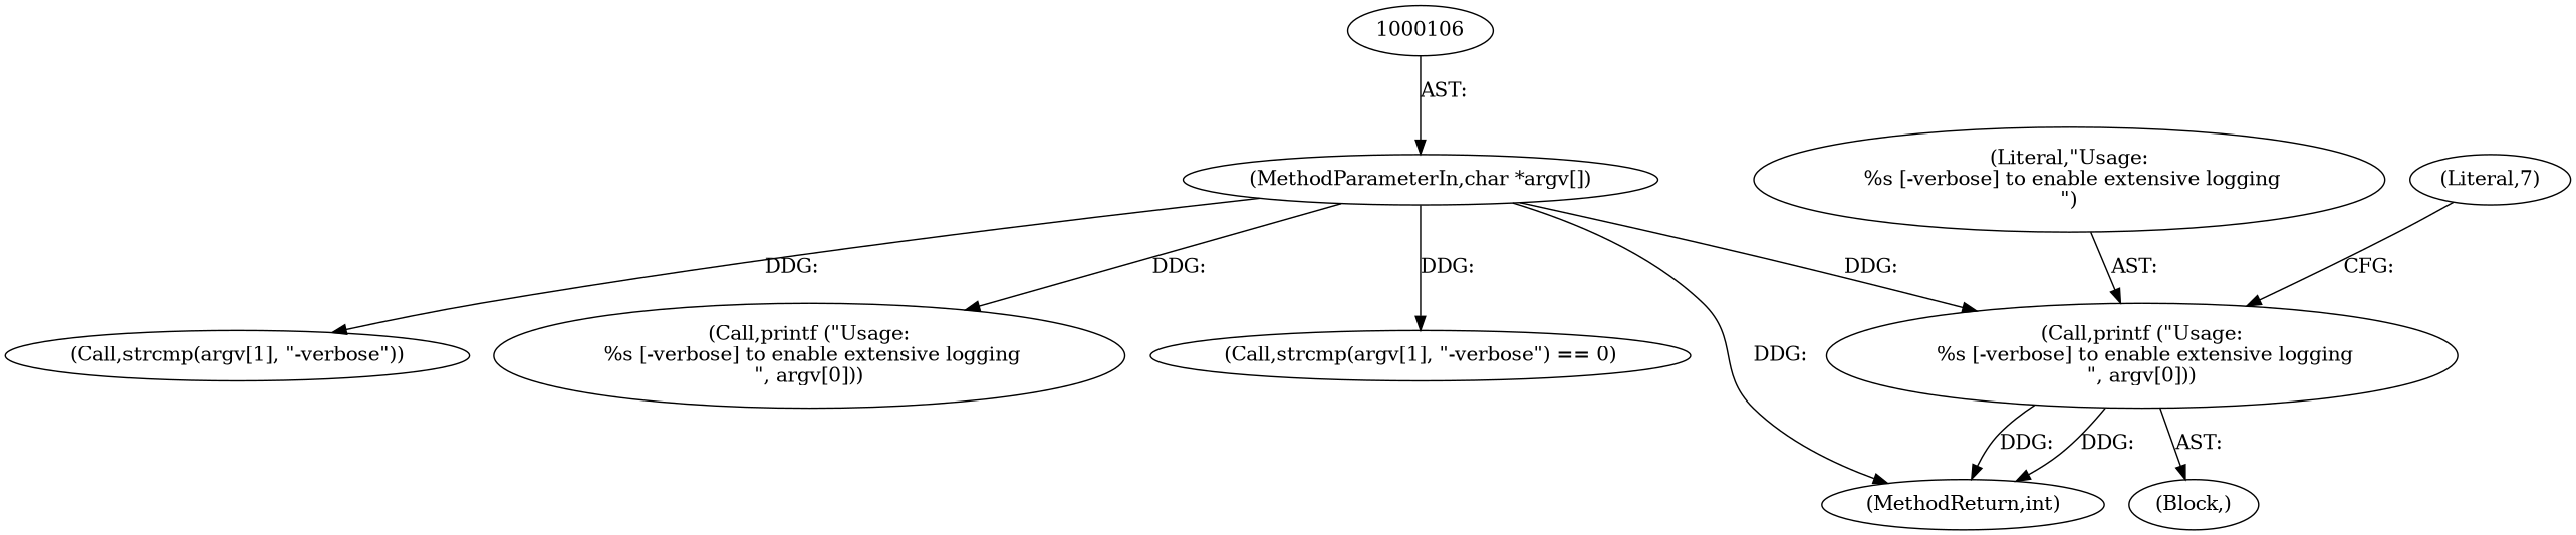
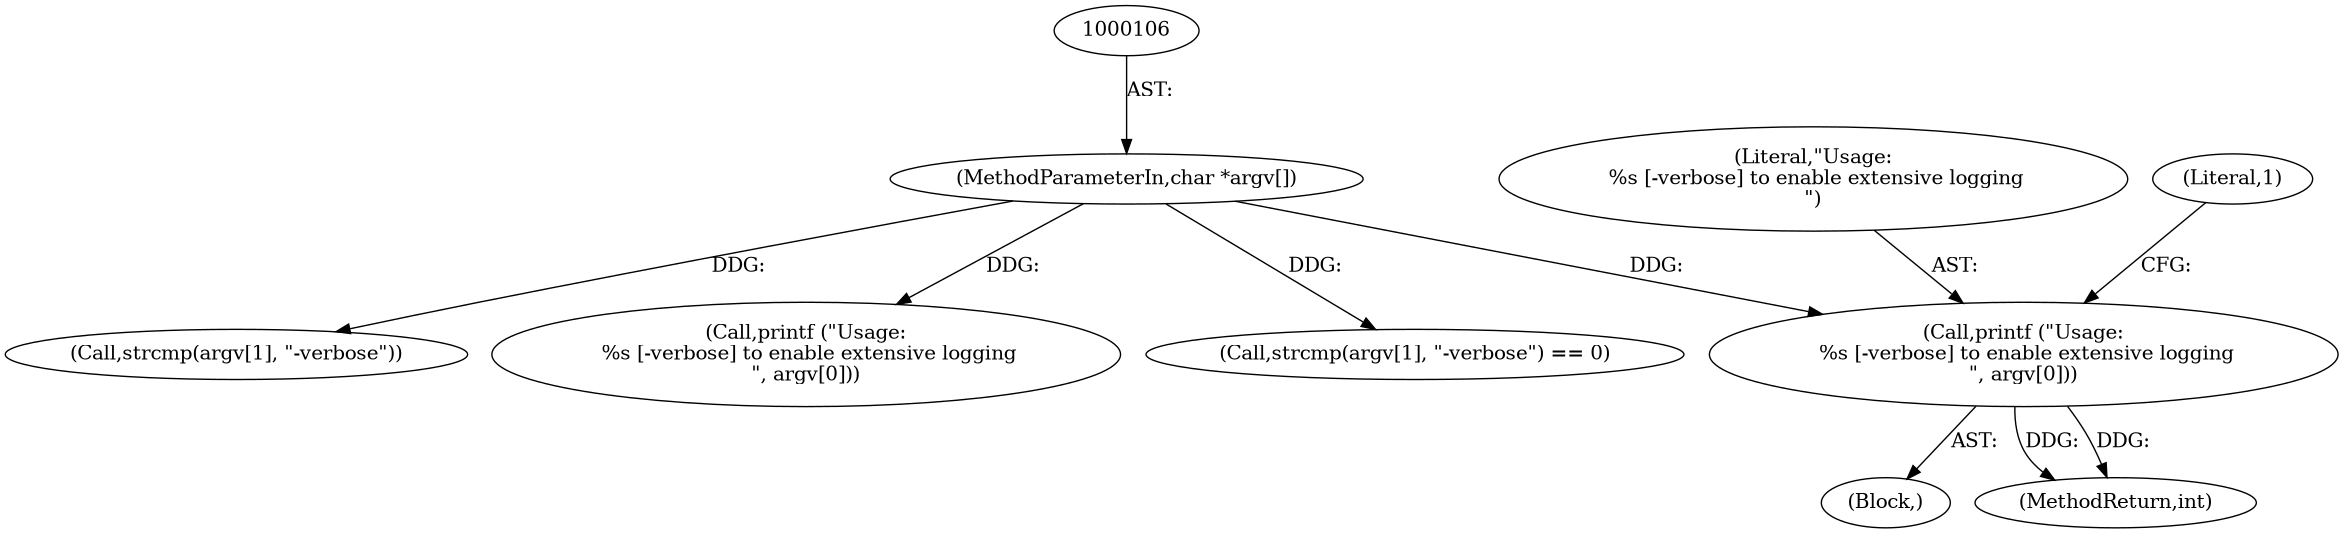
  digraph {
    n1 [label="(Call,printf (\"Usage:\n %s [-verbose] to enable extensive logging\n\", argv[0]))"]
    n2 [label="(Block,)"]
    n3 [label="(MethodReturn,int)"]
    n4 [label="(MethodParameterIn,char *argv[])"]
    n5 [label="(Call,strcmp(argv[1], \"-verbose\"))"]
    n6 [label="(Call,printf (\"Usage:\n %s [-verbose] to enable extensive logging\n\", argv[0]))"]
    n7 [label="(Call,strcmp(argv[1], \"-verbose\") == 0)"]
    1000106
    n9 [label="(Literal,\"Usage:\n %s [-verbose] to enable extensive logging\n\")"]
-   n10 [label="(Literal,7)"]
+   n10 [label="(Literal,1)"]
    n1 -> n2 [label="AST: "]
    n1 -> n3 [label="DDG: "]
    n1 -> n3 [label="DDG: "]
    n4 -> n1 [label="DDG: "]
-   n4 -> n3 [label="DDG: "]
    n4 -> n5 [label="DDG: "]
    n4 -> n6 [label="DDG: "]
    n4 -> n7 [label="DDG: "]
    1000106 -> n4 [label="AST: "]
    n9 -> n1 [label="AST: "]
    n10 -> n1 [label="CFG: "]
  }
